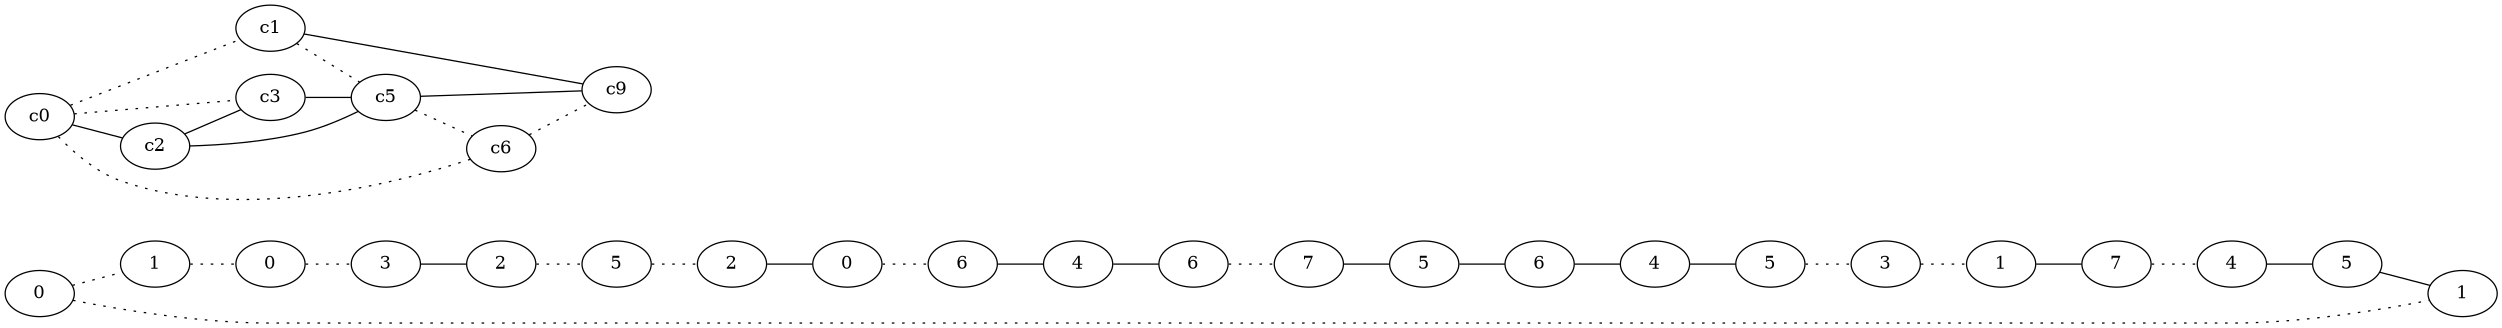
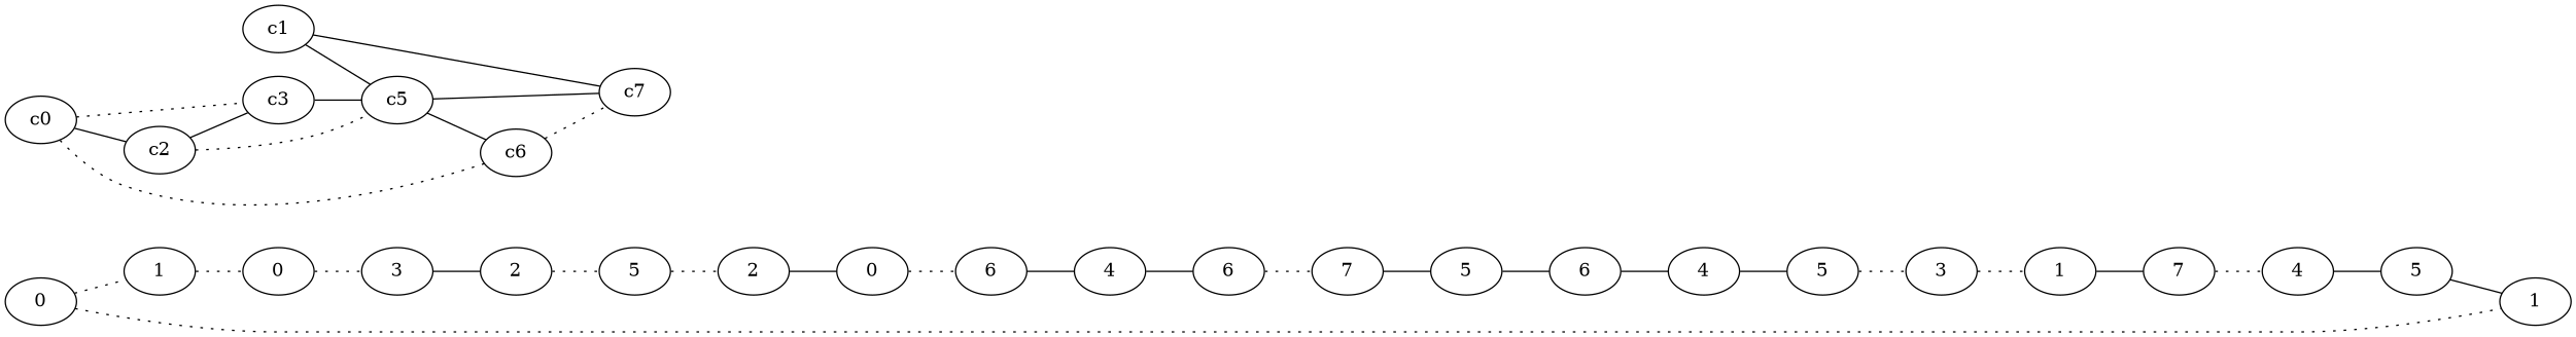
  graph {
    rankdir=LR
    n1 [label=0]
    n2 [label=1]
    n3 [label=1]
    n4 [label=0]
    n5 [label=3]
    n6 [label=2]
    n7 [label=5]
    n8 [label=2]
    n9 [label=0]
    n10 [label=6]
    n11 [label=4]
    n12 [label=6]
    n13 [label=7]
    n14 [label=5]
    n15 [label=6]
    n16 [label=4]
    n17 [label=5]
    n18 [label=3]
    n19 [label=1]
    n20 [label=7]
    n21 [label=4]
    n22 [label=5]
    c0
    c1
    c2
    c3
    c6
    c5
-   c7 [label=c9]
+   c7
    n1 -- n2 [style=dotted]
    n1 -- n3 [style=dotted]
    n2 -- n4 [style=dotted]
    n4 -- n5 [style=dotted]
    n5 -- n6
    n6 -- n7 [style=dotted]
    n7 -- n8 [style=dotted]
    n8 -- n9
    n9 -- n10 [style=dotted]
    n10 -- n11
    n11 -- n12
    n12 -- n13 [style=dotted]
    n13 -- n14
    n14 -- n15
    n15 -- n16
    n16 -- n17
    n17 -- n18 [style=dotted]
    n18 -- n19 [style=dotted]
    n19 -- n20
    n20 -- n21 [style=dotted]
    n21 -- n22
    n22 -- n3
-   c0 -- c1 [style=dotted]
    c0 -- c2
    c0 -- c3 [style=dotted]
    c0 -- c6 [style=dotted]
-   c1 -- c5 [style=dotted]
+   c1 -- c5
    c1 -- c7
    c2 -- c3
-   c2 -- c5 [style=solid]
+   c2 -- c5 [style=dotted]
    c3 -- c5 [style=solid]
    c6 -- c7 [style=dotted]
-   c5 -- c6 [style=dotted]
+   c5 -- c6
    c5 -- c7
  }
